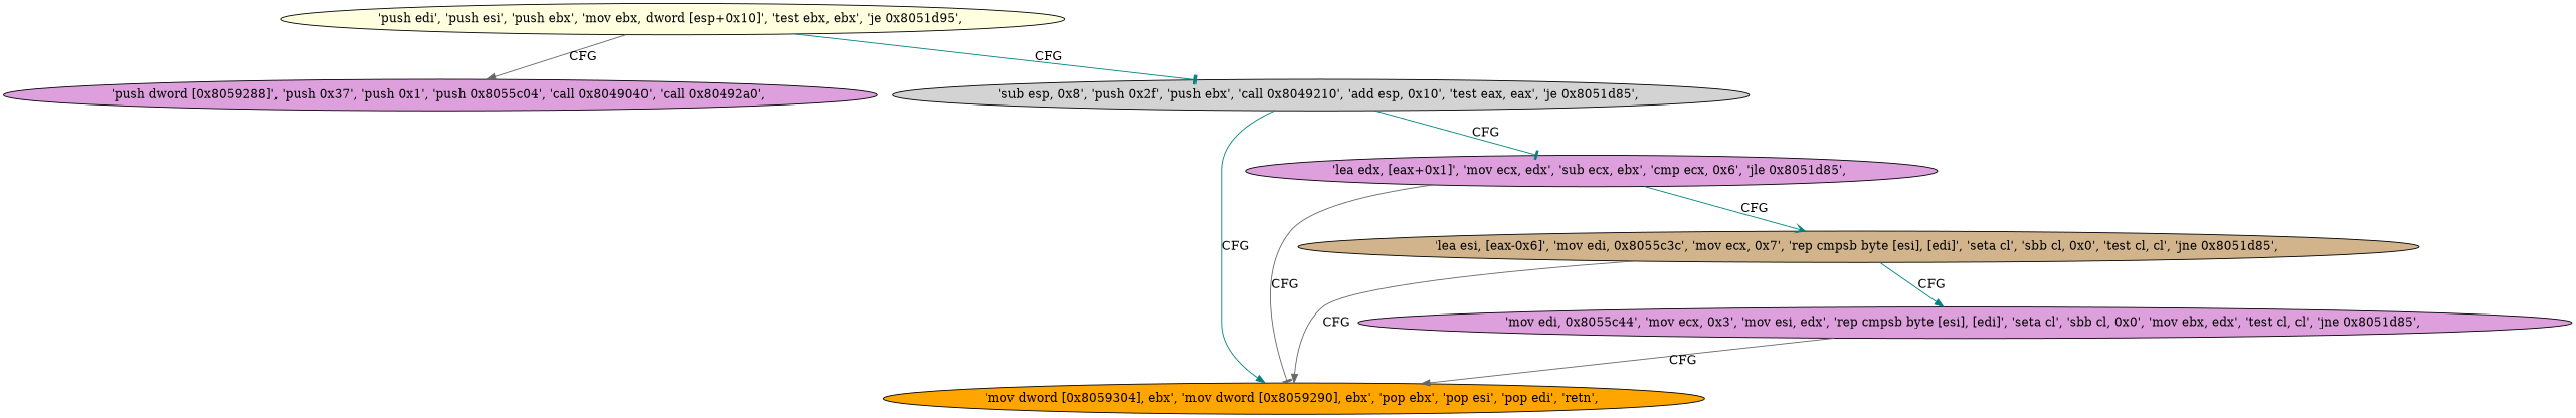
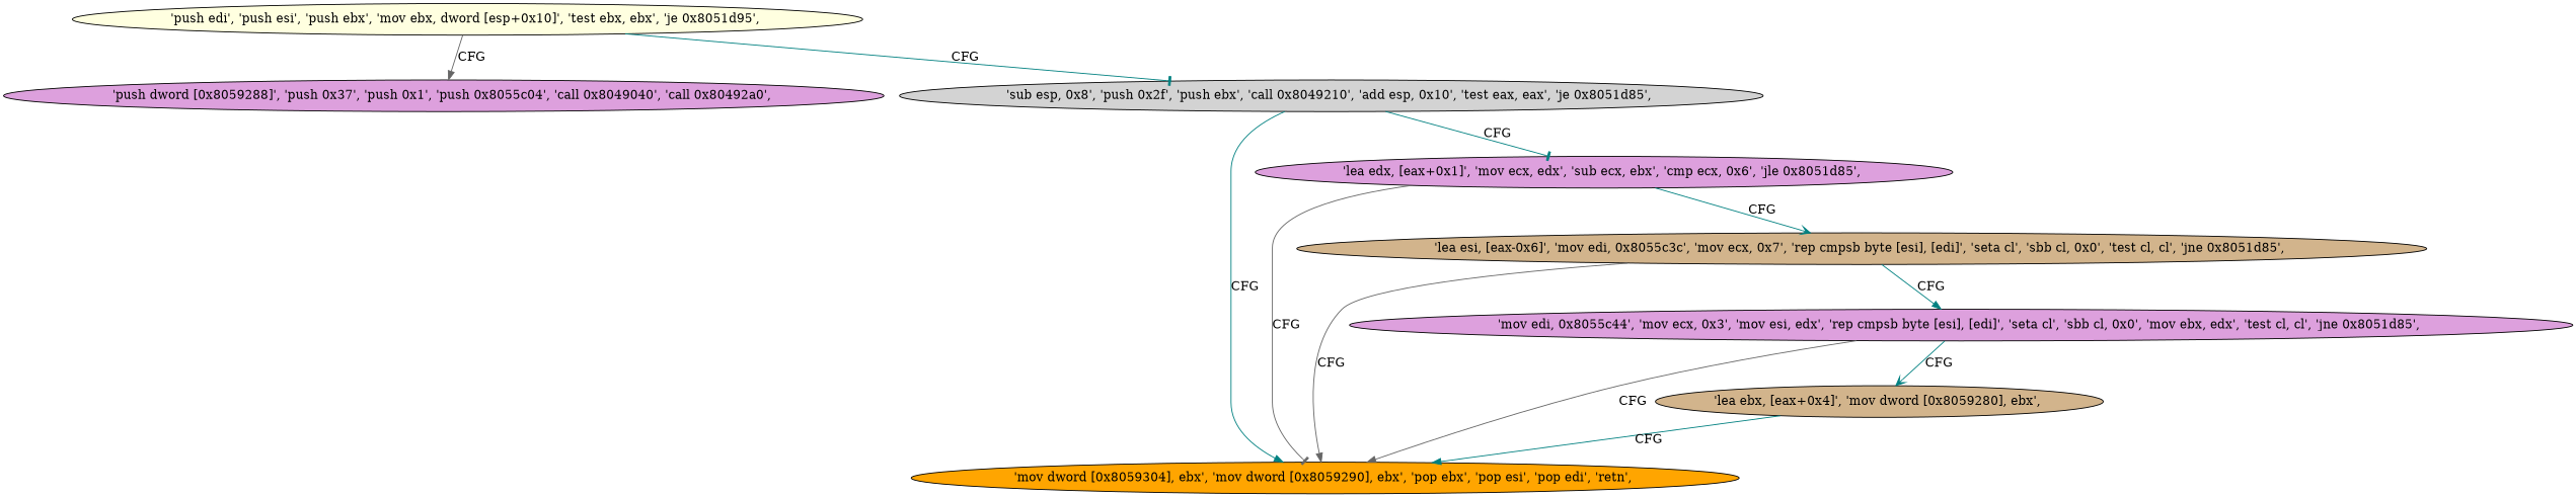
  digraph {
    node [style=filled fillcolor=plum]
    edge [color=teal arrowhead=normal]
    n1 [label="'push edi', 'push esi', 'push ebx', 'mov ebx, dword [esp+0x10]', 'test ebx, ebx', 'je 0x8051d95', " fillcolor=lightyellow]
    n2 [label="'push dword [0x8059288]', 'push 0x37', 'push 0x1', 'push 0x8055c04', 'call 0x8049040', 'call 0x80492a0', "]
    n3 [label="'sub esp, 0x8', 'push 0x2f', 'push ebx', 'call 0x8049210', 'add esp, 0x10', 'test eax, eax', 'je 0x8051d85', " fillcolor=lightgrey]
    n4 [label="'mov dword [0x8059304], ebx', 'mov dword [0x8059290], ebx', 'pop ebx', 'pop esi', 'pop edi', 'retn', " fillcolor=orange]
    n5 [label="'lea edx, [eax+0x1]', 'mov ecx, edx', 'sub ecx, ebx', 'cmp ecx, 0x6', 'jle 0x8051d85', "]
    n6 [label="'lea esi, [eax-0x6]', 'mov edi, 0x8055c3c', 'mov ecx, 0x7', 'rep cmpsb byte [esi], [edi]', 'seta cl', 'sbb cl, 0x0', 'test cl, cl', 'jne 0x8051d85', " fillcolor=tan]
    n7 [label="'mov edi, 0x8055c44', 'mov ecx, 0x3', 'mov esi, edx', 'rep cmpsb byte [esi], [edi]', 'seta cl', 'sbb cl, 0x0', 'mov ebx, edx', 'test cl, cl', 'jne 0x8051d85', "]
+   n8 [label="'lea ebx, [eax+0x4]', 'mov dword [0x8059280], ebx', " fillcolor=tan]
    n1 -> n2 [label=CFG color=gray40]
    n1 -> n3 [label=CFG arrowhead=tee]
    n3 -> n4 [label=CFG]
    n3 -> n5 [label=CFG arrowhead=tee]
    n5 -> n4 [label=CFG color=gray40 arrowhead=tee]
    n5 -> n6 [label=CFG arrowhead=vee]
    n6 -> n4 [label=CFG color=gray40]
    n6 -> n7 [label=CFG]
    n7 -> n4 [label=CFG color=gray40]
+   n7 -> n8 [label=CFG arrowhead=vee]
+   n8 -> n4 [label=CFG]
  }
